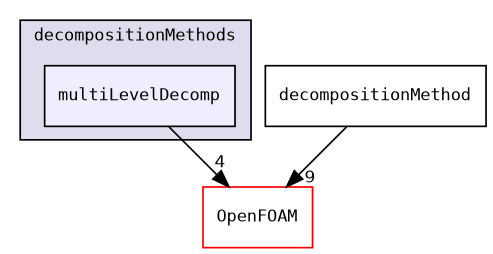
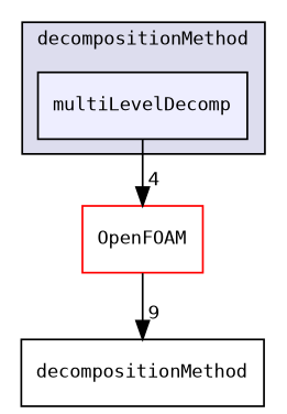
  digraph {
    compound=true
    fontname="DejaVu Sans Mono"
    node [fontname="DejaVu Sans Mono" fontsize=10 shape=box]
    edge [fontname="DejaVu Sans Mono" labeldistance=1.5 labelfontname=Helvetica labelfontsize=10]
    n1 [fillcolor="#eeeeff" label=multiLevelDecomp pencolor=black style=filled]
    n2 [color=red label=OpenFOAM]
    n3 [label=decompositionMethod]
    subgraph cluster_1 {
      bgcolor="#ddddee"
      fontsize=10
-     label=decompositionMethods
+     label=decompositionMethod
      pencolor=black
      n1
    }
    n1 -> n2 [headlabel=4]
-   n3 -> n2 [headlabel=9]
+   n2 -> n3 [headlabel=9]
  }
